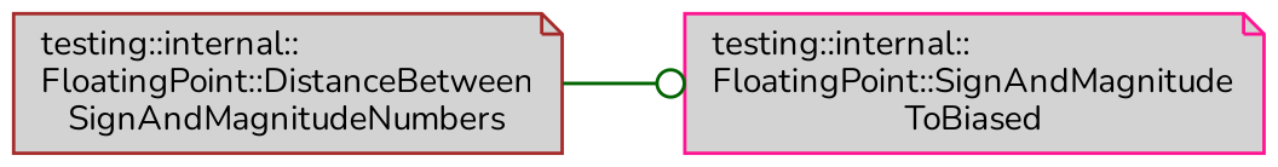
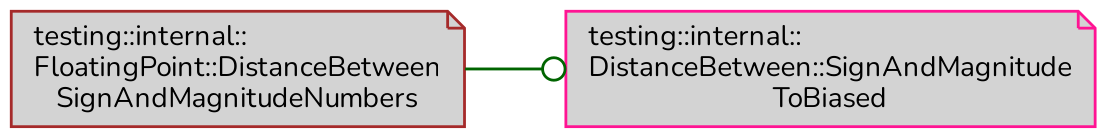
  digraph {
    rankdir=LR
    fontname=Nunito
    node [fillcolor=lightgrey fontname=Nunito fontsize=10 shape=note style=filled]
    n1 [color=brown fontcolor=black height=0.2 label="testing::internal::\lFloatingPoint::DistanceBetween\lSignAndMagnitudeNumbers" width=0.4]
-   n2 [color=deeppink height=0.2 label="testing::internal::\lFloatingPoint::SignAndMagnitude\lToBiased" width=0.4]
+   n2 [color=deeppink height=0.2 label="testing::internal::\lDistanceBetween::SignAndMagnitude\lToBiased" width=0.4]
    n1 -> n2 [color=darkgreen fontname=Nunito fontsize=10 labelfontname=Helvetica labelfontsize=10 style=solid arrowhead=odot]
  }
